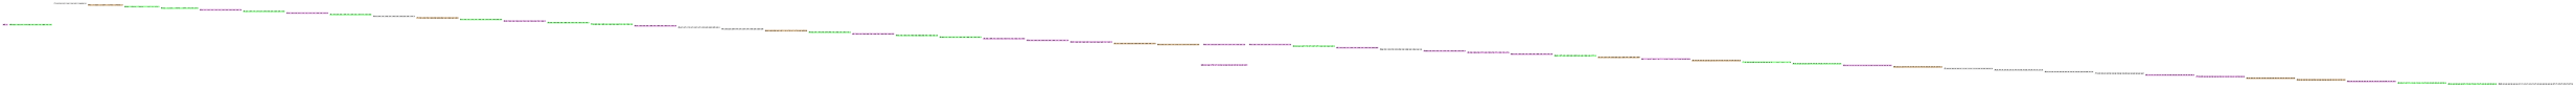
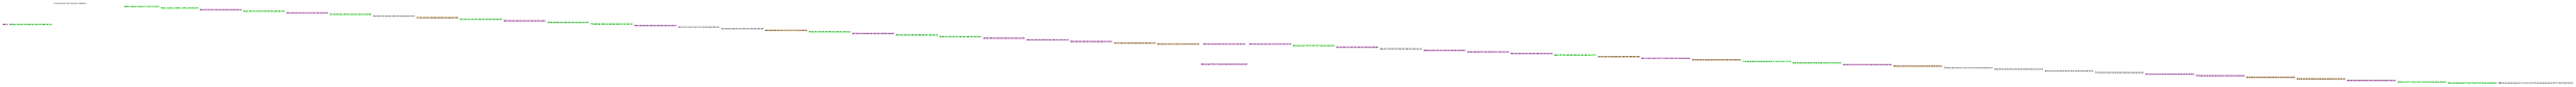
  digraph {
    rankdir=LR
    splines=ortho
    node [color=darkgreen fillcolor=plum fontsize=10 shape=record style=filled]
    edge [arrowsize=0.7 color=purple]
    n1 [color=darkorange fillcolor=lightgrey label="{Leaf 0|1 | 2 | 3 | 4 | 5 | 6 | 7 | 8 | 9 | 10 | 11 | 12 | 13 | 14 | 15 | 16 | 17 | 18 | 19 | 20 | 21 | 22 | 23 | 24 | 25 | 26 | 27}"]
-   n2 [color=gray40 fillcolor=tan label="{Leaf 1|28 | 29 | 30 | 31 | 32 | 33 | 34 | 35 | 36 | 37 | 38 | 39 | 40 | 41 | 42 | 43 | 44 | 45 | 46 | 47 | 48 | 49 | 50 | 51 | 52 | 53 | 54}"]
    n3 [fillcolor=palegreen label="{Leaf 3|55 | 56 | 57 | 58 | 59 | 60 | 61 | 62 | 63 | 64 | 65 | 66 | 67 | 68 | 69 | 70 | 71 | 72 | 73 | 74 | 75 | 76 | 77 | 78 | 79 | 80 | 81}"]
    n4 [fillcolor=palegreen label="{Leaf 4|82 | 83 | 84 | 85 | 86 | 87 | 88 | 89 | 90 | 91 | 92 | 93 | 94 | 95 | 96 | 97 | 98 | 99 | 100 | 101 | 102 | 103 | 104 | 105 | 106 | 107 | 108}"]
    n5 [fillcolor=palegreen label="{Internal 2|<p0>28|<p1>55|<p2>82|<p3>109|<p4>136|<p5>163|<p6>190|<p7>217|<p8>244|<p9>271|<p10>298|<p11>325|<p12>352|<p13>379|<p14>406|<p15>433|<p16>460|<p17>487|<p18>514|<p19>541|<p20>568|<p21>595|<p22>622|<p23>649|<p24>676|<p25>703|<p26>730|<p27>}"]
    n6 [label="{Leaf 5|109 | 110 | 111 | 112 | 113 | 114 | 115 | 116 | 117 | 118 | 119 | 120 | 121 | 122 | 123 | 124 | 125 | 126 | 127 | 128 | 129 | 130 | 131 | 132 | 133 | 134 | 135}"]
    n7 [fillcolor=palegreen label="{Leaf 6|136 | 137 | 138 | 139 | 140 | 141 | 142 | 143 | 144 | 145 | 146 | 147 | 148 | 149 | 150 | 151 | 152 | 153 | 154 | 155 | 156 | 157 | 158 | 159 | 160 | 161 | 162}"]
    n8 [color=gray40 label="{Leaf 7|163 | 164 | 165 | 166 | 167 | 168 | 169 | 170 | 171 | 172 | 173 | 174 | 175 | 176 | 177 | 178 | 179 | 180 | 181 | 182 | 183 | 184 | 185 | 186 | 187 | 188 | 189}"]
    n9 [fillcolor=palegreen label="{Leaf 8|190 | 191 | 192 | 193 | 194 | 195 | 196 | 197 | 198 | 199 | 200 | 201 | 202 | 203 | 204 | 205 | 206 | 207 | 208 | 209 | 210 | 211 | 212 | 213 | 214 | 215 | 216}"]
    n10 [color=gray40 fillcolor=lightgrey label="{Leaf 9|217 | 218 | 219 | 220 | 221 | 222 | 223 | 224 | 225 | 226 | 227 | 228 | 229 | 230 | 231 | 232 | 233 | 234 | 235 | 236 | 237 | 238 | 239 | 240 | 241 | 242 | 243}"]
    n11 [fillcolor=tan label="{Leaf 10|244 | 245 | 246 | 247 | 248 | 249 | 250 | 251 | 252 | 253 | 254 | 255 | 256 | 257 | 258 | 259 | 260 | 261 | 262 | 263 | 264 | 265 | 266 | 267 | 268 | 269 | 270}"]
    n12 [fillcolor=palegreen label="{Leaf 11|271 | 272 | 273 | 274 | 275 | 276 | 277 | 278 | 279 | 280 | 281 | 282 | 283 | 284 | 285 | 286 | 287 | 288 | 289 | 290 | 291 | 292 | 293 | 294 | 295 | 296 | 297}"]
    n13 [color=darkorange label="{Leaf 12|298 | 299 | 300 | 301 | 302 | 303 | 304 | 305 | 306 | 307 | 308 | 309 | 310 | 311 | 312 | 313 | 314 | 315 | 316 | 317 | 318 | 319 | 320 | 321 | 322 | 323 | 324}"]
    n14 [color=darkorange fillcolor=palegreen label="{Leaf 13|325 | 326 | 327 | 328 | 329 | 330 | 331 | 332 | 333 | 334 | 335 | 336 | 337 | 338 | 339 | 340 | 341 | 342 | 343 | 344 | 345 | 346 | 347 | 348 | 349 | 350 | 351}"]
    n15 [color=gray40 fillcolor=palegreen label="{Leaf 14|352 | 353 | 354 | 355 | 356 | 357 | 358 | 359 | 360 | 361 | 362 | 363 | 364 | 365 | 366 | 367 | 368 | 369 | 370 | 371 | 372 | 373 | 374 | 375 | 376 | 377 | 378}"]
    n16 [color=gray40 label="{Leaf 15|379 | 380 | 381 | 382 | 383 | 384 | 385 | 386 | 387 | 388 | 389 | 390 | 391 | 392 | 393 | 394 | 395 | 396 | 397 | 398 | 399 | 400 | 401 | 402 | 403 | 404 | 405}"]
    n17 [color=darkorange fillcolor=lightgrey label="{Leaf 16|406 | 407 | 408 | 409 | 410 | 411 | 412 | 413 | 414 | 415 | 416 | 417 | 418 | 419 | 420 | 421 | 422 | 423 | 424 | 425 | 426 | 427 | 428 | 429 | 430 | 431 | 432}"]
    n18 [color=gray40 fillcolor=lightgrey label="{Leaf 17|433 | 434 | 435 | 436 | 437 | 438 | 439 | 440 | 441 | 442 | 443 | 444 | 445 | 446 | 447 | 448 | 449 | 450 | 451 | 452 | 453 | 454 | 455 | 456 | 457 | 458 | 459}"]
    n19 [color=gray40 fillcolor=tan label="{Leaf 18|460 | 461 | 462 | 463 | 464 | 465 | 466 | 467 | 468 | 469 | 470 | 471 | 472 | 473 | 474 | 475 | 476 | 477 | 478 | 479 | 480 | 481 | 482 | 483 | 484 | 485 | 486}"]
    n20 [color=gray40 fillcolor=palegreen label="{Leaf 19|487 | 488 | 489 | 490 | 491 | 492 | 493 | 494 | 495 | 496 | 497 | 498 | 499 | 500 | 501 | 502 | 503 | 504 | 505 | 506 | 507 | 508 | 509 | 510 | 511 | 512 | 513}"]
    n21 [label="{Leaf 20|514 | 515 | 516 | 517 | 518 | 519 | 520 | 521 | 522 | 523 | 524 | 525 | 526 | 527 | 528 | 529 | 530 | 531 | 532 | 533 | 534 | 535 | 536 | 537 | 538 | 539 | 540}"]
    n22 [color=darkorange fillcolor=palegreen label="{Leaf 21|541 | 542 | 543 | 544 | 545 | 546 | 547 | 548 | 549 | 550 | 551 | 552 | 553 | 554 | 555 | 556 | 557 | 558 | 559 | 560 | 561 | 562 | 563 | 564 | 565 | 566 | 567}"]
    n23 [color=gray40 fillcolor=palegreen label="{Leaf 22|568 | 569 | 570 | 571 | 572 | 573 | 574 | 575 | 576 | 577 | 578 | 579 | 580 | 581 | 582 | 583 | 584 | 585 | 586 | 587 | 588 | 589 | 590 | 591 | 592 | 593 | 594}"]
    n24 [color=red label="{Leaf 23|595 | 596 | 597 | 598 | 599 | 600 | 601 | 602 | 603 | 604 | 605 | 606 | 607 | 608 | 609 | 610 | 611 | 612 | 613 | 614 | 615 | 616 | 617 | 618 | 619 | 620 | 621}"]
    n25 [label="{Leaf 24|622 | 623 | 624 | 625 | 626 | 627 | 628 | 629 | 630 | 631 | 632 | 633 | 634 | 635 | 636 | 637 | 638 | 639 | 640 | 641 | 642 | 643 | 644 | 645 | 646 | 647 | 648}"]
    n26 [color=gray40 label="{Leaf 25|649 | 650 | 651 | 652 | 653 | 654 | 655 | 656 | 657 | 658 | 659 | 660 | 661 | 662 | 663 | 664 | 665 | 666 | 667 | 668 | 669 | 670 | 671 | 672 | 673 | 674 | 675}"]
    n27 [color=gray40 fillcolor=tan label="{Leaf 26|676 | 677 | 678 | 679 | 680 | 681 | 682 | 683 | 684 | 685 | 686 | 687 | 688 | 689 | 690 | 691 | 692 | 693 | 694 | 695 | 696 | 697 | 698 | 699 | 700 | 701 | 702}"]
    n28 [color=darkorange fillcolor=tan label="{Leaf 27|703 | 704 | 705 | 706 | 707 | 708 | 709 | 710 | 711 | 712 | 713 | 714 | 715 | 716 | 717 | 718 | 719 | 720 | 721 | 722 | 723 | 724 | 725 | 726 | 727 | 728 | 729}"]
    n29 [color=darkorange label="{Leaf 28|730 | 731 | 732 | 733 | 734 | 735 | 736 | 737 | 738 | 739 | 740 | 741 | 742 | 743 | 744 | 745 | 746 | 747 | 748 | 749 | 750 | 751 | 752 | 753 | 754 | 755 | 756}"]
    n30 [color=red label="{Leaf 29|757 | 758 | 759 | 760 | 761 | 762 | 763 | 764 | 765 | 766 | 767 | 768 | 769 | 770 | 771 | 772 | 773 | 774 | 775 | 776 | 777 | 778 | 779 | 780 | 781 | 782 | 783}"]
    n31 [color=darkorange fillcolor=palegreen label="{Leaf 30|784 | 785 | 786 | 787 | 788 | 789 | 790 | 791 | 792 | 793 | 794 | 795 | 796 | 797 | 798 | 799 | 800 | 801 | 802 | 803 | 804 | 805 | 806 | 807 | 808 | 809 | 810}"]
    n32 [label="{Leaf 31|811 | 812 | 813 | 814 | 815 | 816 | 817 | 818 | 819 | 820 | 821 | 822 | 823 | 824 | 825 | 826 | 827 | 828 | 829 | 830 | 831 | 832 | 833 | 834 | 835 | 836 | 837}"]
    n33 [fillcolor=lightgrey label="{Leaf 32|838 | 839 | 840 | 841 | 842 | 843 | 844 | 845 | 846 | 847 | 848 | 849 | 850 | 851 | 852 | 853 | 854 | 855 | 856 | 857 | 858 | 859 | 860 | 861 | 862 | 863 | 864}"]
    n34 [color=gray40 label="{Leaf 33|865 | 866 | 867 | 868 | 869 | 870 | 871 | 872 | 873 | 874 | 875 | 876 | 877 | 878 | 879 | 880 | 881 | 882 | 883 | 884 | 885 | 886 | 887 | 888 | 889 | 890 | 891}"]
    n35 [label="{Leaf 34|892 | 893 | 894 | 895 | 896 | 897 | 898 | 899 | 900 | 901 | 902 | 903 | 904 | 905 | 906 | 907 | 908 | 909 | 910 | 911 | 912 | 913 | 914 | 915 | 916 | 917 | 918}"]
    n36 [color=darkorange label="{Leaf 35|919 | 920 | 921 | 922 | 923 | 924 | 925 | 926 | 927 | 928 | 929 | 930 | 931 | 932 | 933 | 934 | 935 | 936 | 937 | 938 | 939 | 940 | 941 | 942 | 943 | 944 | 945}"]
    n37 [color=red fillcolor=palegreen label="{Leaf 36|946 | 947 | 948 | 949 | 950 | 951 | 952 | 953 | 954 | 955 | 956 | 957 | 958 | 959 | 960 | 961 | 962 | 963 | 964 | 965 | 966 | 967 | 968 | 969 | 970 | 971 | 972}"]
    n38 [color=darkorange fillcolor=tan label="{Leaf 37|973 | 974 | 975 | 976 | 977 | 978 | 979 | 980 | 981 | 982 | 983 | 984 | 985 | 986 | 987 | 988 | 989 | 990 | 991 | 992 | 993 | 994 | 995 | 996 | 997 | 998 | 999}"]
    n39 [color=darkorange label="{Leaf 38|1000 | 1001 | 1002 | 1003 | 1004 | 1005 | 1006 | 1007 | 1008 | 1009 | 1010 | 1011 | 1012 | 1013 | 1014 | 1015 | 1016 | 1017 | 1018 | 1019 | 1020 | 1021 | 1022 | 1023 | 1024 | 1025 | 1026}"]
    n40 [fillcolor=tan label="{Leaf 39|1027 | 1028 | 1029 | 1030 | 1031 | 1032 | 1033 | 1034 | 1035 | 1036 | 1037 | 1038 | 1039 | 1040 | 1041 | 1042 | 1043 | 1044 | 1045 | 1046 | 1047 | 1048 | 1049 | 1050 | 1051 | 1052 | 1053}"]
    n41 [fillcolor=palegreen label="{Leaf 40|1054 | 1055 | 1056 | 1057 | 1058 | 1059 | 1060 | 1061 | 1062 | 1063 | 1064 | 1065 | 1066 | 1067 | 1068 | 1069 | 1070 | 1071 | 1072 | 1073 | 1074 | 1075 | 1076 | 1077 | 1078 | 1079 | 1080}"]
    n42 [color=gray40 fillcolor=palegreen label="{Leaf 41|1081 | 1082 | 1083 | 1084 | 1085 | 1086 | 1087 | 1088 | 1089 | 1090 | 1091 | 1092 | 1093 | 1094 | 1095 | 1096 | 1097 | 1098 | 1099 | 1100 | 1101 | 1102 | 1103 | 1104 | 1105 | 1106 | 1107}"]
    n43 [label="{Leaf 42|1108 | 1109 | 1110 | 1111 | 1112 | 1113 | 1114 | 1115 | 1116 | 1117 | 1118 | 1119 | 1120 | 1121 | 1122 | 1123 | 1124 | 1125 | 1126 | 1127 | 1128 | 1129 | 1130 | 1131 | 1132 | 1133 | 1134}"]
    n44 [color=gray40 fillcolor=tan label="{Leaf 43|1135 | 1136 | 1137 | 1138 | 1139 | 1140 | 1141 | 1142 | 1143 | 1144 | 1145 | 1146 | 1147 | 1148 | 1149 | 1150 | 1151 | 1152 | 1153 | 1154 | 1155 | 1156 | 1157 | 1158 | 1159 | 1160 | 1161}"]
    n45 [color=gray40 fillcolor=lightgrey label="{Leaf 44|1162 | 1163 | 1164 | 1165 | 1166 | 1167 | 1168 | 1169 | 1170 | 1171 | 1172 | 1173 | 1174 | 1175 | 1176 | 1177 | 1178 | 1179 | 1180 | 1181 | 1182 | 1183 | 1184 | 1185 | 1186 | 1187 | 1188}"]
    n46 [color=red fillcolor=lightgrey label="{Leaf 45|1189 | 1190 | 1191 | 1192 | 1193 | 1194 | 1195 | 1196 | 1197 | 1198 | 1199 | 1200 | 1201 | 1202 | 1203 | 1204 | 1205 | 1206 | 1207 | 1208 | 1209 | 1210 | 1211 | 1212 | 1213 | 1214 | 1215}"]
    n47 [color=red fillcolor=lightgrey label="{Leaf 46|1216 | 1217 | 1218 | 1219 | 1220 | 1221 | 1222 | 1223 | 1224 | 1225 | 1226 | 1227 | 1228 | 1229 | 1230 | 1231 | 1232 | 1233 | 1234 | 1235 | 1236 | 1237 | 1238 | 1239 | 1240 | 1241 | 1242}"]
    n48 [color=red fillcolor=lightgrey label="{Leaf 47|1243 | 1244 | 1245 | 1246 | 1247 | 1248 | 1249 | 1250 | 1251 | 1252 | 1253 | 1254 | 1255 | 1256 | 1257 | 1258 | 1259 | 1260 | 1261 | 1262 | 1263 | 1264 | 1265 | 1266 | 1267 | 1268 | 1269}"]
    n49 [color=darkorange label="{Leaf 48|1270 | 1271 | 1272 | 1273 | 1274 | 1275 | 1276 | 1277 | 1278 | 1279 | 1280 | 1281 | 1282 | 1283 | 1284 | 1285 | 1286 | 1287 | 1288 | 1289 | 1290 | 1291 | 1292 | 1293 | 1294 | 1295 | 1296}"]
    n50 [color=darkorange label="{Leaf 49|1297 | 1298 | 1299 | 1300 | 1301 | 1302 | 1303 | 1304 | 1305 | 1306 | 1307 | 1308 | 1309 | 1310 | 1311 | 1312 | 1313 | 1314 | 1315 | 1316 | 1317 | 1318 | 1319 | 1320 | 1321 | 1322 | 1323}"]
    n51 [color=darkorange fillcolor=tan label="{Leaf 50|1324 | 1325 | 1326 | 1327 | 1328 | 1329 | 1330 | 1331 | 1332 | 1333 | 1334 | 1335 | 1336 | 1337 | 1338 | 1339 | 1340 | 1341 | 1342 | 1343 | 1344 | 1345 | 1346 | 1347 | 1348 | 1349 | 1350}"]
    n52 [fillcolor=tan label="{Leaf 51|1351 | 1352 | 1353 | 1354 | 1355 | 1356 | 1357 | 1358 | 1359 | 1360 | 1361 | 1362 | 1363 | 1364 | 1365 | 1366 | 1367 | 1368 | 1369 | 1370 | 1371 | 1372 | 1373 | 1374 | 1375 | 1376 | 1377}"]
    n53 [color=darkorange label="{Leaf 52|1378 | 1379 | 1380 | 1381 | 1382 | 1383 | 1384 | 1385 | 1386 | 1387 | 1388 | 1389 | 1390 | 1391 | 1392 | 1393 | 1394 | 1395 | 1396 | 1397 | 1398 | 1399 | 1400 | 1401 | 1402 | 1403 | 1404}"]
    n54 [color=red fillcolor=palegreen label="{Leaf 53|1405 | 1406 | 1407 | 1408 | 1409 | 1410 | 1411 | 1412 | 1413 | 1414 | 1415 | 1416 | 1417 | 1418 | 1419 | 1420 | 1421 | 1422 | 1423 | 1424 | 1425 | 1426 | 1427 | 1428 | 1429 | 1430 | 1431}"]
    n55 [fillcolor=palegreen label="{Leaf 54|1432 | 1433 | 1434 | 1435 | 1436 | 1437 | 1438 | 1439 | 1440 | 1441 | 1442 | 1443 | 1444 | 1445 | 1446 | 1447 | 1448 | 1449 | 1450 | 1451 | 1452 | 1453 | 1454 | 1455 | 1456 | 1457 | 1458}"]
    n56 [color=darkorange fillcolor=lightgrey label="{Leaf 55|1459 | 1460 | 1461 | 1462 | 1463 | 1464 | 1465 | 1466 | 1467 | 1468 | 1469 | 1470 | 1471 | 1472 | 1473 | 1474 | 1475 | 1476 | 1477 | 1478 | 1479 | 1480 | 1481 | 1482 | 1483 | 1484 | 1485 | 1486 | 1487 | 1488 | 1489 | 1490 | 1491 | 1492 | 1493 | 1494 | 1495 | 1496 | 1497 | 1498 | 1499 | 1500}"]
    n57 [color=darkorange label="{Internal 56|<p0>784|<p1>811|<p2>438|<p3>865|<p4>892|<p5>919|<p6>946|<p7>973|<p8>1000|<p9>1027|<p10>1054|<p11>1081|<p12>1108|<p13>1135|<p14>1162|<p15>1189|<p16>1216|<p17>1243|<p18>1270|<p19>1297|<p20>1324|<p21>1351|<p22>1378|<p23>1405|<p24>1432|<p25>1459|<p26>}"]
    n58 [color=gray40 label="{Internal 57|<p0>757|<p1>}"]
-   n1 -> n2 [arrowhead=none color=darkgreen style=dotted]
-   n2 -> n3 [arrowhead=none color=teal style=dotted]
    n3 -> n4 [arrowhead=none style=dotted]
    n4 -> n6 [arrowhead=none color=teal style=dotted]
    n5 -> n1 [tailport=p0]
-   n5 -> n2 [color=teal tailport=p1]
    n5 -> n3 [tailport=p2]
    n5 -> n4 [color=darkgreen tailport=p3]
    n5 -> n6 [color=darkgreen tailport=p4]
    n5 -> n7 [color=teal tailport=p5]
    n5 -> n8 [tailport=p6]
    n5 -> n9 [color=teal tailport=p7]
    n5 -> n10 [tailport=p8]
    n5 -> n11 [color=teal tailport=p9]
    n5 -> n12 [color=darkgreen tailport=p10]
    n5 -> n13 [tailport=p11]
    n5 -> n14 [color=teal tailport=p12]
    n5 -> n15 [tailport=p13]
    n5 -> n16 [tailport=p14]
    n5 -> n17 [tailport=p15]
    n5 -> n18 [color=darkgreen tailport=p16]
    n5 -> n19 [tailport=p17]
    n5 -> n20 [color=darkgreen tailport=p18]
    n5 -> n21 [tailport=p19]
    n5 -> n22 [color=darkgreen tailport=p20]
    n5 -> n23 [tailport=p21]
    n5 -> n24 [tailport=p22]
    n5 -> n25 [tailport=p23]
    n5 -> n26 [color=teal tailport=p24]
    n5 -> n27 [color=teal tailport=p25]
    n5 -> n28 [tailport=p26]
    n6 -> n7 [arrowhead=none color=darkgreen style=dotted]
    n7 -> n8 [arrowhead=none style=dotted]
    n8 -> n9 [arrowhead=none style=dotted]
    n9 -> n10 [arrowhead=none color=darkgreen style=dotted]
    n10 -> n11 [arrowhead=none color=teal style=dotted]
    n11 -> n12 [arrowhead=none color=darkgreen style=dotted]
    n12 -> n13 [arrowhead=none color=darkgreen style=dotted]
    n13 -> n14 [arrowhead=none color=teal style=dotted]
    n14 -> n15 [arrowhead=none color=teal style=dotted]
    n15 -> n16 [arrowhead=none style=dotted]
    n16 -> n17 [arrowhead=none style=dotted]
    n17 -> n18 [arrowhead=none style=dotted]
    n18 -> n19 [arrowhead=none color=teal style=dotted]
    n19 -> n20 [arrowhead=none color=teal style=dotted]
    n20 -> n21 [arrowhead=none color=teal style=dotted]
    n21 -> n22 [arrowhead=none color=teal style=dotted]
    n22 -> n23 [arrowhead=none color=teal style=dotted]
    n23 -> n24 [arrowhead=none color=teal style=dotted]
    n24 -> n25 [arrowhead=none color=teal style=dotted]
    n25 -> n26 [arrowhead=none color=teal style=dotted]
    n26 -> n27 [arrowhead=none style=dotted]
    n27 -> n28 [arrowhead=none color=darkgreen style=dotted]
    n28 -> n29 [arrowhead=none style=dotted]
    n29 -> n30 [arrowhead=none color=teal style=dotted]
    n30 -> n31 [arrowhead=none color=darkgreen style=dotted]
    n31 -> n32 [arrowhead=none color=darkgreen style=dotted]
    n32 -> n33 [arrowhead=none style=dotted]
    n33 -> n34 [arrowhead=none style=dotted]
    n34 -> n35 [arrowhead=none style=dotted]
    n35 -> n36 [arrowhead=none color=darkgreen style=dotted]
    n36 -> n37 [arrowhead=none color=teal style=dotted]
    n37 -> n38 [arrowhead=none style=dotted]
    n38 -> n39 [arrowhead=none color=darkgreen style=dotted]
    n39 -> n40 [arrowhead=none color=darkgreen style=dotted]
    n40 -> n41 [arrowhead=none color=darkgreen style=dotted]
    n41 -> n42 [arrowhead=none color=darkgreen style=dotted]
    n42 -> n43 [arrowhead=none style=dotted]
    n43 -> n44 [arrowhead=none color=darkgreen style=dotted]
    n44 -> n45 [arrowhead=none style=dotted]
    n45 -> n46 [arrowhead=none color=teal style=dotted]
    n46 -> n47 [arrowhead=none style=dotted]
    n47 -> n48 [arrowhead=none color=darkgreen style=dotted]
    n48 -> n49 [arrowhead=none style=dotted]
    n49 -> n50 [arrowhead=none style=dotted]
    n50 -> n51 [arrowhead=none style=dotted]
    n51 -> n52 [arrowhead=none style=dotted]
    n52 -> n53 [arrowhead=none color=darkgreen style=dotted]
    n53 -> n54 [arrowhead=none style=dotted]
    n54 -> n55 [arrowhead=none color=teal style=dotted]
    n55 -> n56 [arrowhead=none color=darkgreen style=dotted]
    n57 -> n30 [color=darkgreen tailport=p0]
    n57 -> n31 [tailport=p1]
    n57 -> n32 [color=teal tailport=p2]
    n57 -> n33 [tailport=p3]
    n57 -> n34 [tailport=p4]
    n57 -> n35 [color=teal tailport=p5]
    n57 -> n36 [color=teal tailport=p6]
    n57 -> n37 [color=teal tailport=p7]
    n57 -> n38 [color=darkgreen tailport=p8]
    n57 -> n39 [color=darkgreen tailport=p9]
    n57 -> n40 [tailport=p10]
    n57 -> n41 [tailport=p11]
    n57 -> n42 [color=darkgreen tailport=p12]
    n57 -> n43 [tailport=p13]
    n57 -> n44 [color=darkgreen tailport=p14]
    n57 -> n45 [tailport=p15]
    n57 -> n46 [tailport=p16]
    n57 -> n47 [color=darkgreen tailport=p17]
    n57 -> n48 [color=darkgreen tailport=p18]
    n57 -> n49 [tailport=p19]
    n57 -> n50 [color=darkgreen tailport=p20]
    n57 -> n51 [color=darkgreen tailport=p21]
    n57 -> n52 [color=teal tailport=p22]
    n57 -> n53 [color=darkgreen tailport=p23]
    n57 -> n54 [color=teal tailport=p24]
    n57 -> n55 [color=teal tailport=p25]
    n58 -> n5 [color=teal tailport=p0]
  }
